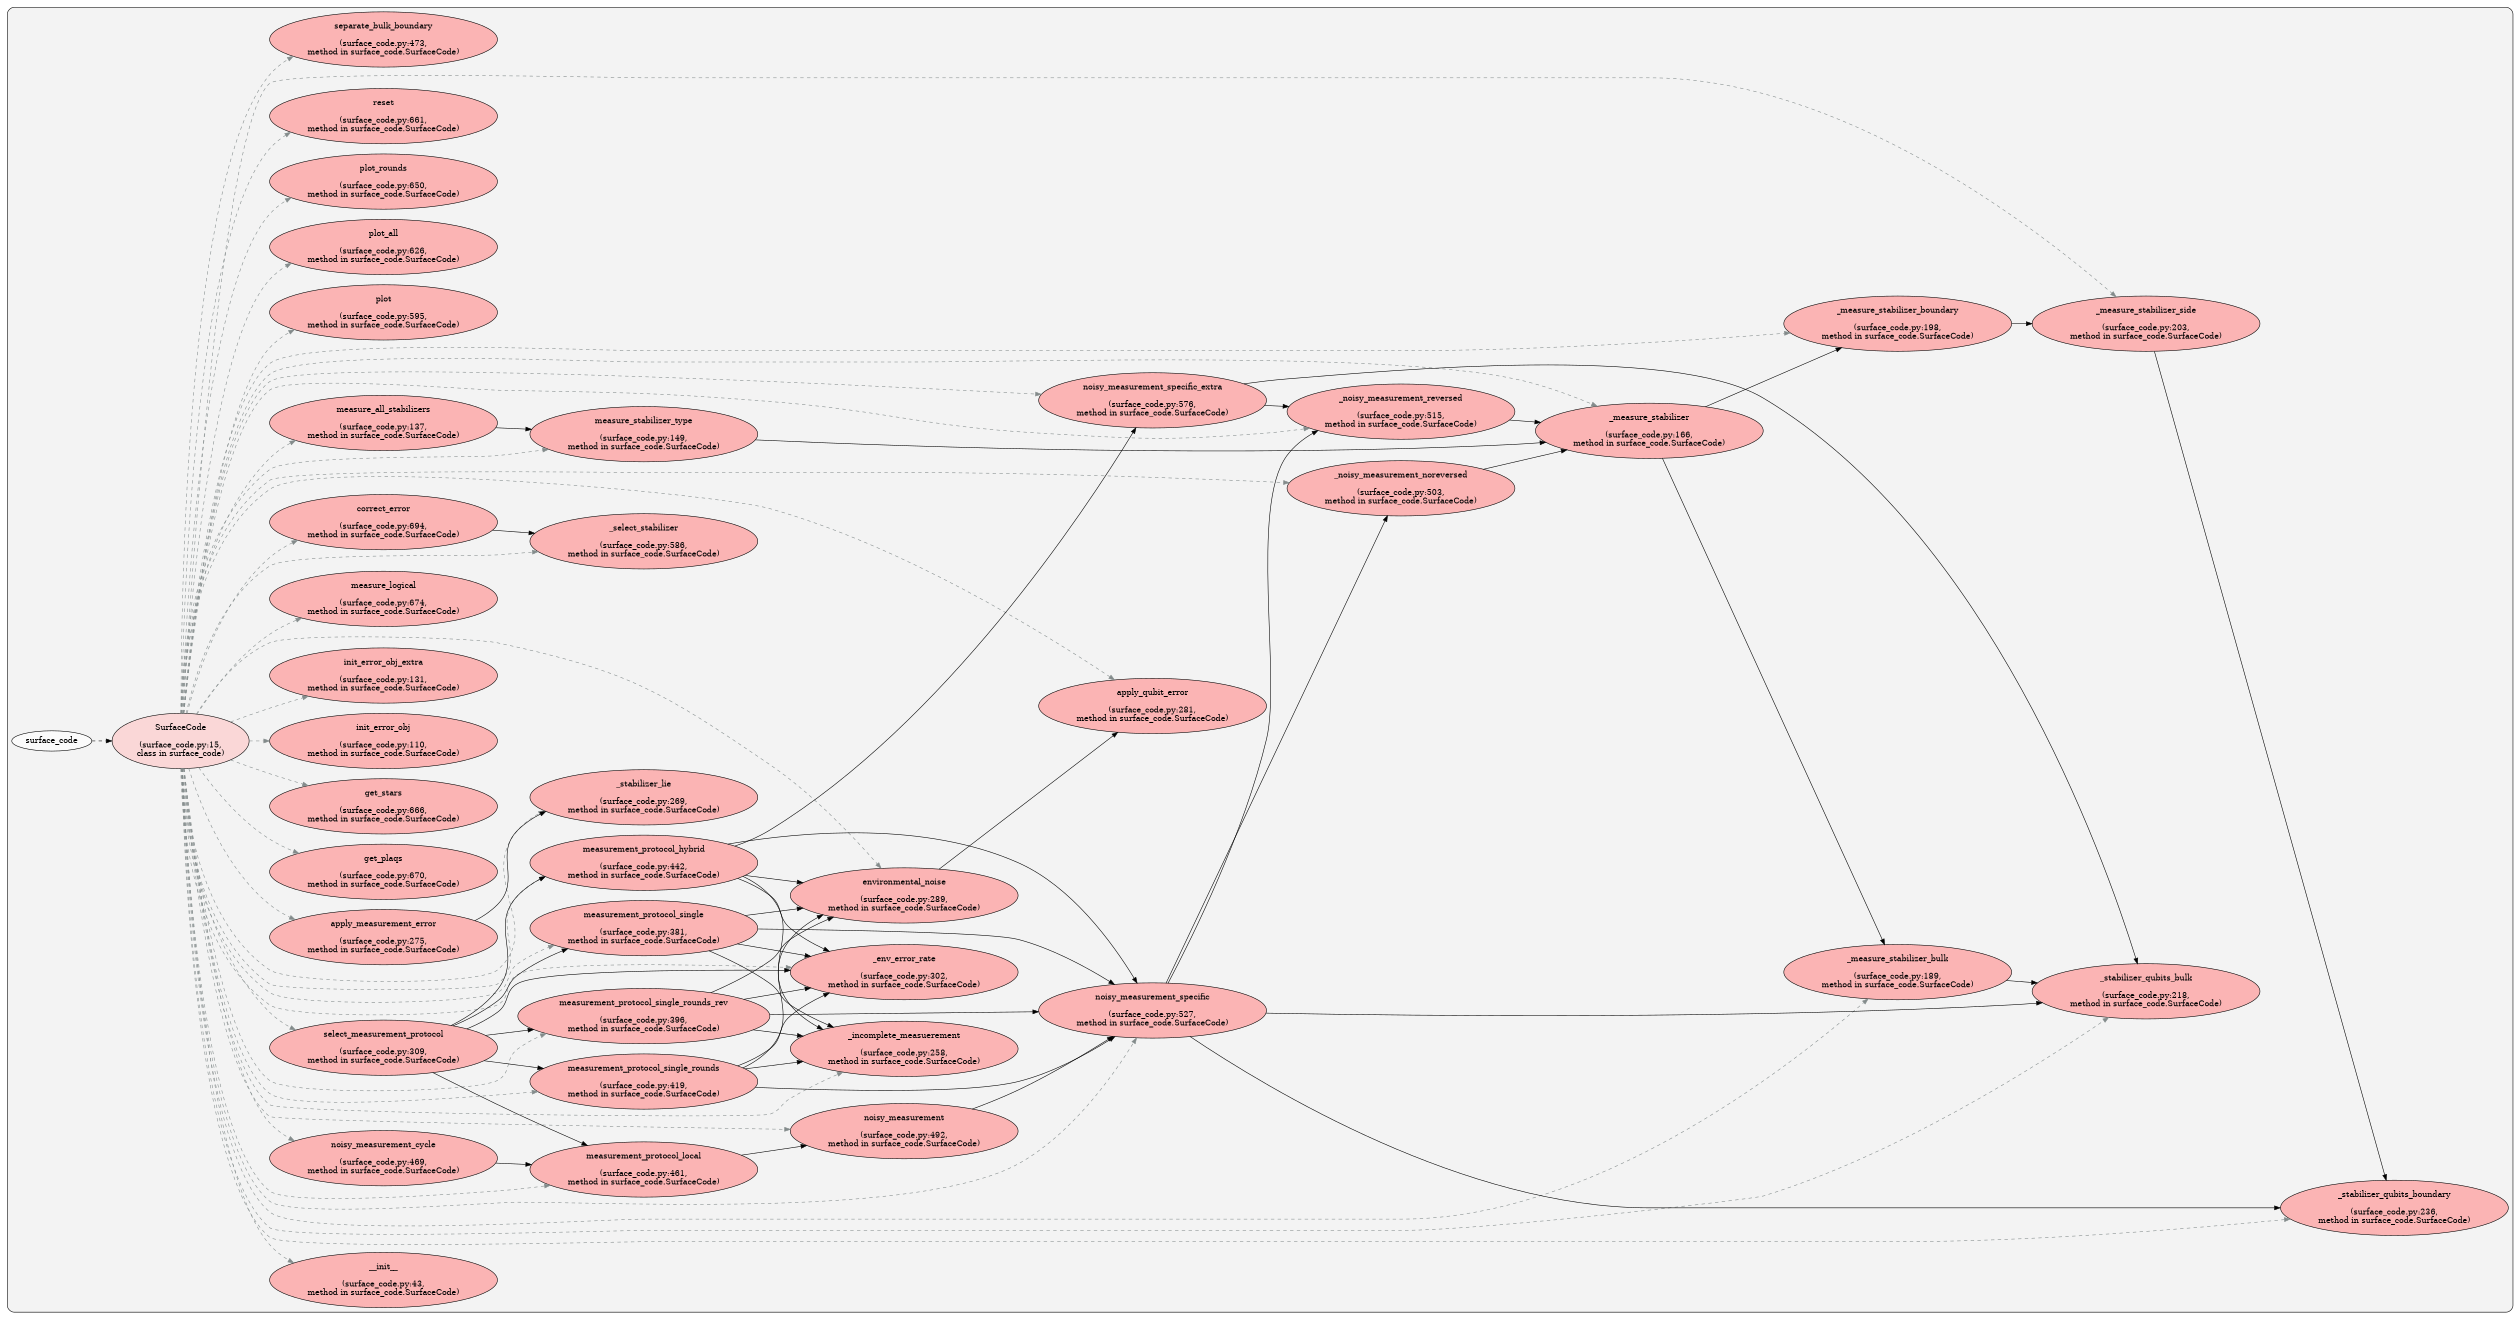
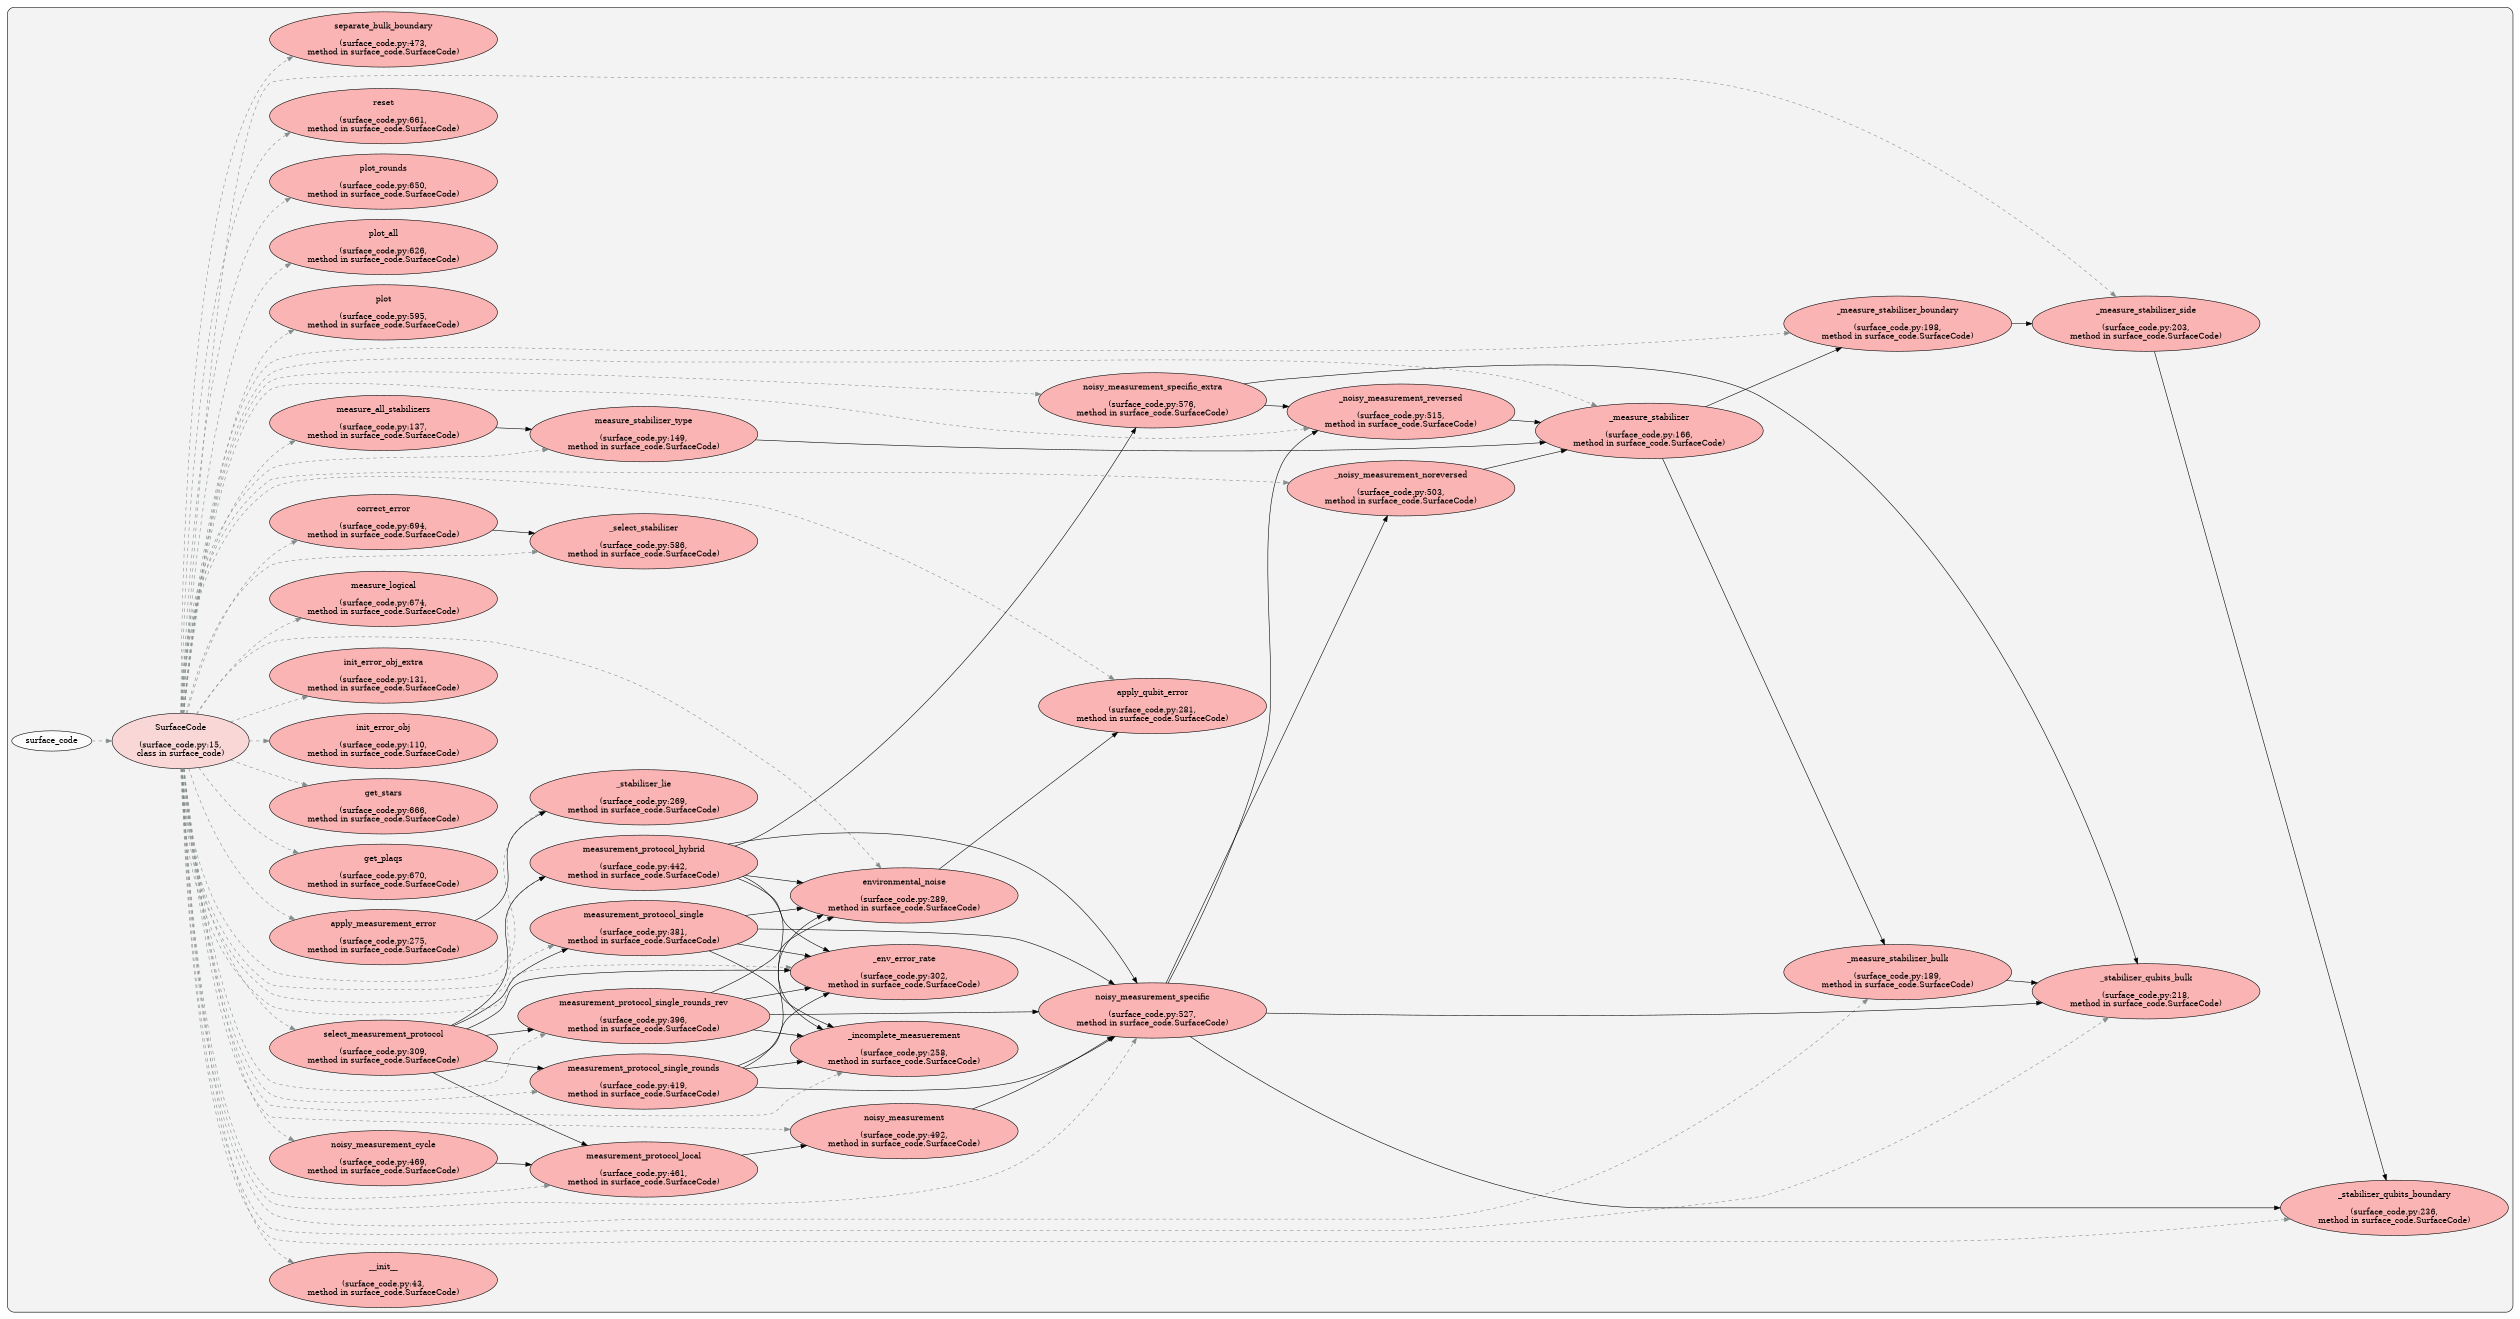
  digraph {
    rankdir=LR
    node [fillcolor="#ff9999b2" fontcolor="#000000" group=0 style=filled]
    edge [color="#000000" style=solid]
    n1 [fillcolor="#ffffffb2" label=surface_code]
    n2 [fillcolor="#feccccb2" label="SurfaceCode\n\n(surface_code.py:15,\nclass in surface_code)"]
    n3 [label="__init__\n\n(surface_code.py:43,\nmethod in surface_code.SurfaceCode)"]
    n4 [label="_env_error_rate\n\n(surface_code.py:302,\nmethod in surface_code.SurfaceCode)"]
    n5 [label="_incomplete_measuerement\n\n(surface_code.py:258,\nmethod in surface_code.SurfaceCode)"]
    n6 [label="_measure_stabilizer\n\n(surface_code.py:166,\nmethod in surface_code.SurfaceCode)"]
    n7 [label="_measure_stabilizer_boundary\n\n(surface_code.py:198,\nmethod in surface_code.SurfaceCode)"]
    n8 [label="_measure_stabilizer_bulk\n\n(surface_code.py:189,\nmethod in surface_code.SurfaceCode)"]
    n9 [label="_measure_stabilizer_side\n\n(surface_code.py:203,\nmethod in surface_code.SurfaceCode)"]
    n10 [label="_noisy_measurement_noreversed\n\n(surface_code.py:503,\nmethod in surface_code.SurfaceCode)"]
    n11 [label="_noisy_measurement_reversed\n\n(surface_code.py:515,\nmethod in surface_code.SurfaceCode)"]
    n12 [label="_select_stabilizer\n\n(surface_code.py:586,\nmethod in surface_code.SurfaceCode)"]
    n13 [label="_stabilizer_lie\n\n(surface_code.py:269,\nmethod in surface_code.SurfaceCode)"]
    n14 [label="_stabilizer_qubits_boundary\n\n(surface_code.py:236,\nmethod in surface_code.SurfaceCode)"]
    n15 [label="_stabilizer_qubits_bulk\n\n(surface_code.py:218,\nmethod in surface_code.SurfaceCode)"]
    n16 [label="apply_measurement_error\n\n(surface_code.py:275,\nmethod in surface_code.SurfaceCode)"]
    n17 [label="apply_qubit_error\n\n(surface_code.py:281,\nmethod in surface_code.SurfaceCode)"]
    n18 [label="correct_error\n\n(surface_code.py:694,\nmethod in surface_code.SurfaceCode)"]
    n19 [label="environmental_noise\n\n(surface_code.py:289,\nmethod in surface_code.SurfaceCode)"]
    n20 [label="get_plaqs\n\n(surface_code.py:670,\nmethod in surface_code.SurfaceCode)"]
    n21 [label="get_stars\n\n(surface_code.py:666,\nmethod in surface_code.SurfaceCode)"]
    n22 [label="init_error_obj\n\n(surface_code.py:110,\nmethod in surface_code.SurfaceCode)"]
    n23 [label="init_error_obj_extra\n\n(surface_code.py:131,\nmethod in surface_code.SurfaceCode)"]
    n24 [label="measure_all_stabilizers\n\n(surface_code.py:137,\nmethod in surface_code.SurfaceCode)"]
    n25 [label="measure_logical\n\n(surface_code.py:674,\nmethod in surface_code.SurfaceCode)"]
    n26 [label="measure_stabilizer_type\n\n(surface_code.py:149,\nmethod in surface_code.SurfaceCode)"]
    n27 [label="measurement_protocol_hybrid\n\n(surface_code.py:442,\nmethod in surface_code.SurfaceCode)"]
    n28 [label="measurement_protocol_local\n\n(surface_code.py:461,\nmethod in surface_code.SurfaceCode)"]
    n29 [label="measurement_protocol_single\n\n(surface_code.py:381,\nmethod in surface_code.SurfaceCode)"]
    n30 [label="measurement_protocol_single_rounds\n\n(surface_code.py:419,\nmethod in surface_code.SurfaceCode)"]
    n31 [label="measurement_protocol_single_rounds_rev\n\n(surface_code.py:396,\nmethod in surface_code.SurfaceCode)"]
    n32 [label="noisy_measurement\n\n(surface_code.py:492,\nmethod in surface_code.SurfaceCode)"]
    n33 [label="noisy_measurement_cycle\n\n(surface_code.py:469,\nmethod in surface_code.SurfaceCode)"]
    n34 [label="noisy_measurement_specific\n\n(surface_code.py:527,\nmethod in surface_code.SurfaceCode)"]
    n35 [label="noisy_measurement_specific_extra\n\n(surface_code.py:576,\nmethod in surface_code.SurfaceCode)"]
    n36 [label="plot\n\n(surface_code.py:595,\nmethod in surface_code.SurfaceCode)"]
    n37 [label="plot_all\n\n(surface_code.py:626,\nmethod in surface_code.SurfaceCode)"]
    n38 [label="plot_rounds\n\n(surface_code.py:650,\nmethod in surface_code.SurfaceCode)"]
    n39 [label="reset\n\n(surface_code.py:661,\nmethod in surface_code.SurfaceCode)"]
    n40 [label="select_measurement_protocol\n\n(surface_code.py:309,\nmethod in surface_code.SurfaceCode)"]
    n41 [label="separate_bulk_boundary\n\n(surface_code.py:473,\nmethod in surface_code.SurfaceCode)"]
    subgraph cluster_1 {
      fillcolor="#80808018"
      style="filled,rounded"
      n1
      n2
      n3
      n4
      n5
      n6
      n7
      n8
      n9
      n10
      n11
      n12
      n13
      n14
      n15
      n16
      n17
      n18
      n19
      n20
      n21
      n22
      n23
      n24
      n25
      n26
      n27
      n28
      n29
      n30
      n31
      n32
      n33
      n34
      n35
      n36
      n37
      n38
      n39
      n40
      n41
    }
-   n1 -> n2 [style=dashed]
+   n1 -> n2 [color="#838b8b" style=dashed]
    n2 -> n3 [color="#838b8b" style=dashed]
    n2 -> n4 [color="#838b8b" style=dashed]
    n2 -> n5 [color="#838b8b" style=dashed]
    n2 -> n6 [color="#838b8b" style=dashed]
    n2 -> n7 [color="#838b8b" style=dashed]
    n2 -> n8 [color="#838b8b" style=dashed]
    n2 -> n9 [color="#838b8b" style=dashed]
    n2 -> n10 [color="#838b8b" style=dashed]
    n2 -> n11 [color="#838b8b" style=dashed]
    n2 -> n12 [color="#838b8b" style=dashed]
    n2 -> n13 [color="#838b8b" style=dashed]
    n2 -> n14 [color="#838b8b" style=dashed]
    n2 -> n15 [color="#838b8b" style=dashed]
    n2 -> n16 [color="#838b8b" style=dashed]
    n2 -> n17 [color="#838b8b" style=dashed]
    n2 -> n18 [color="#838b8b" style=dashed]
    n2 -> n19 [color="#838b8b" style=dashed]
    n2 -> n20 [color="#838b8b" style=dashed]
    n2 -> n21 [color="#838b8b" style=dashed]
    n2 -> n22 [color="#838b8b" style=dashed]
    n2 -> n23 [color="#838b8b" style=dashed]
    n2 -> n24 [color="#838b8b" style=dashed]
    n2 -> n25 [color="#838b8b" style=dashed]
    n2 -> n26 [color="#838b8b" style=dashed]
    n2 -> n27 [color="#838b8b" style=dashed]
    n2 -> n28 [color="#838b8b" style=dashed]
    n2 -> n29 [color="#838b8b" style=dashed]
    n2 -> n30 [color="#838b8b" style=dashed]
    n2 -> n31 [color="#838b8b" style=dashed]
    n2 -> n32 [color="#838b8b" style=dashed]
    n2 -> n33 [color="#838b8b" style=dashed]
    n2 -> n34 [color="#838b8b" style=dashed]
    n2 -> n35 [color="#838b8b" style=dashed]
    n2 -> n36 [color="#838b8b" style=dashed]
    n2 -> n37 [color="#838b8b" style=dashed]
    n2 -> n38 [color="#838b8b" style=dashed]
    n2 -> n39 [color="#838b8b" style=dashed]
    n2 -> n40 [color="#838b8b" style=dashed]
    n2 -> n41 [color="#838b8b" style=dashed]
    n6 -> n7
    n6 -> n8
    n7 -> n9
    n8 -> n15
    n9 -> n14
    n10 -> n6
    n11 -> n6
    n16 -> n13
    n18 -> n12
    n19 -> n17
    n24 -> n26
    n26 -> n6
    n27 -> n4
    n27 -> n5
    n27 -> n19
    n27 -> n34
    n27 -> n35
    n28 -> n32
    n29 -> n4
    n29 -> n5
    n29 -> n19
    n29 -> n34
    n30 -> n4
    n30 -> n5
    n30 -> n19
    n30 -> n34
    n31 -> n4
    n31 -> n5
    n31 -> n19
    n31 -> n34
    n32 -> n34
    n33 -> n28
    n34 -> n10
    n34 -> n11
    n34 -> n14
    n34 -> n15
    n35 -> n11
    n35 -> n15
    n40 -> n4
    n40 -> n27
    n40 -> n28
    n40 -> n29
    n40 -> n30
    n40 -> n31
  }
